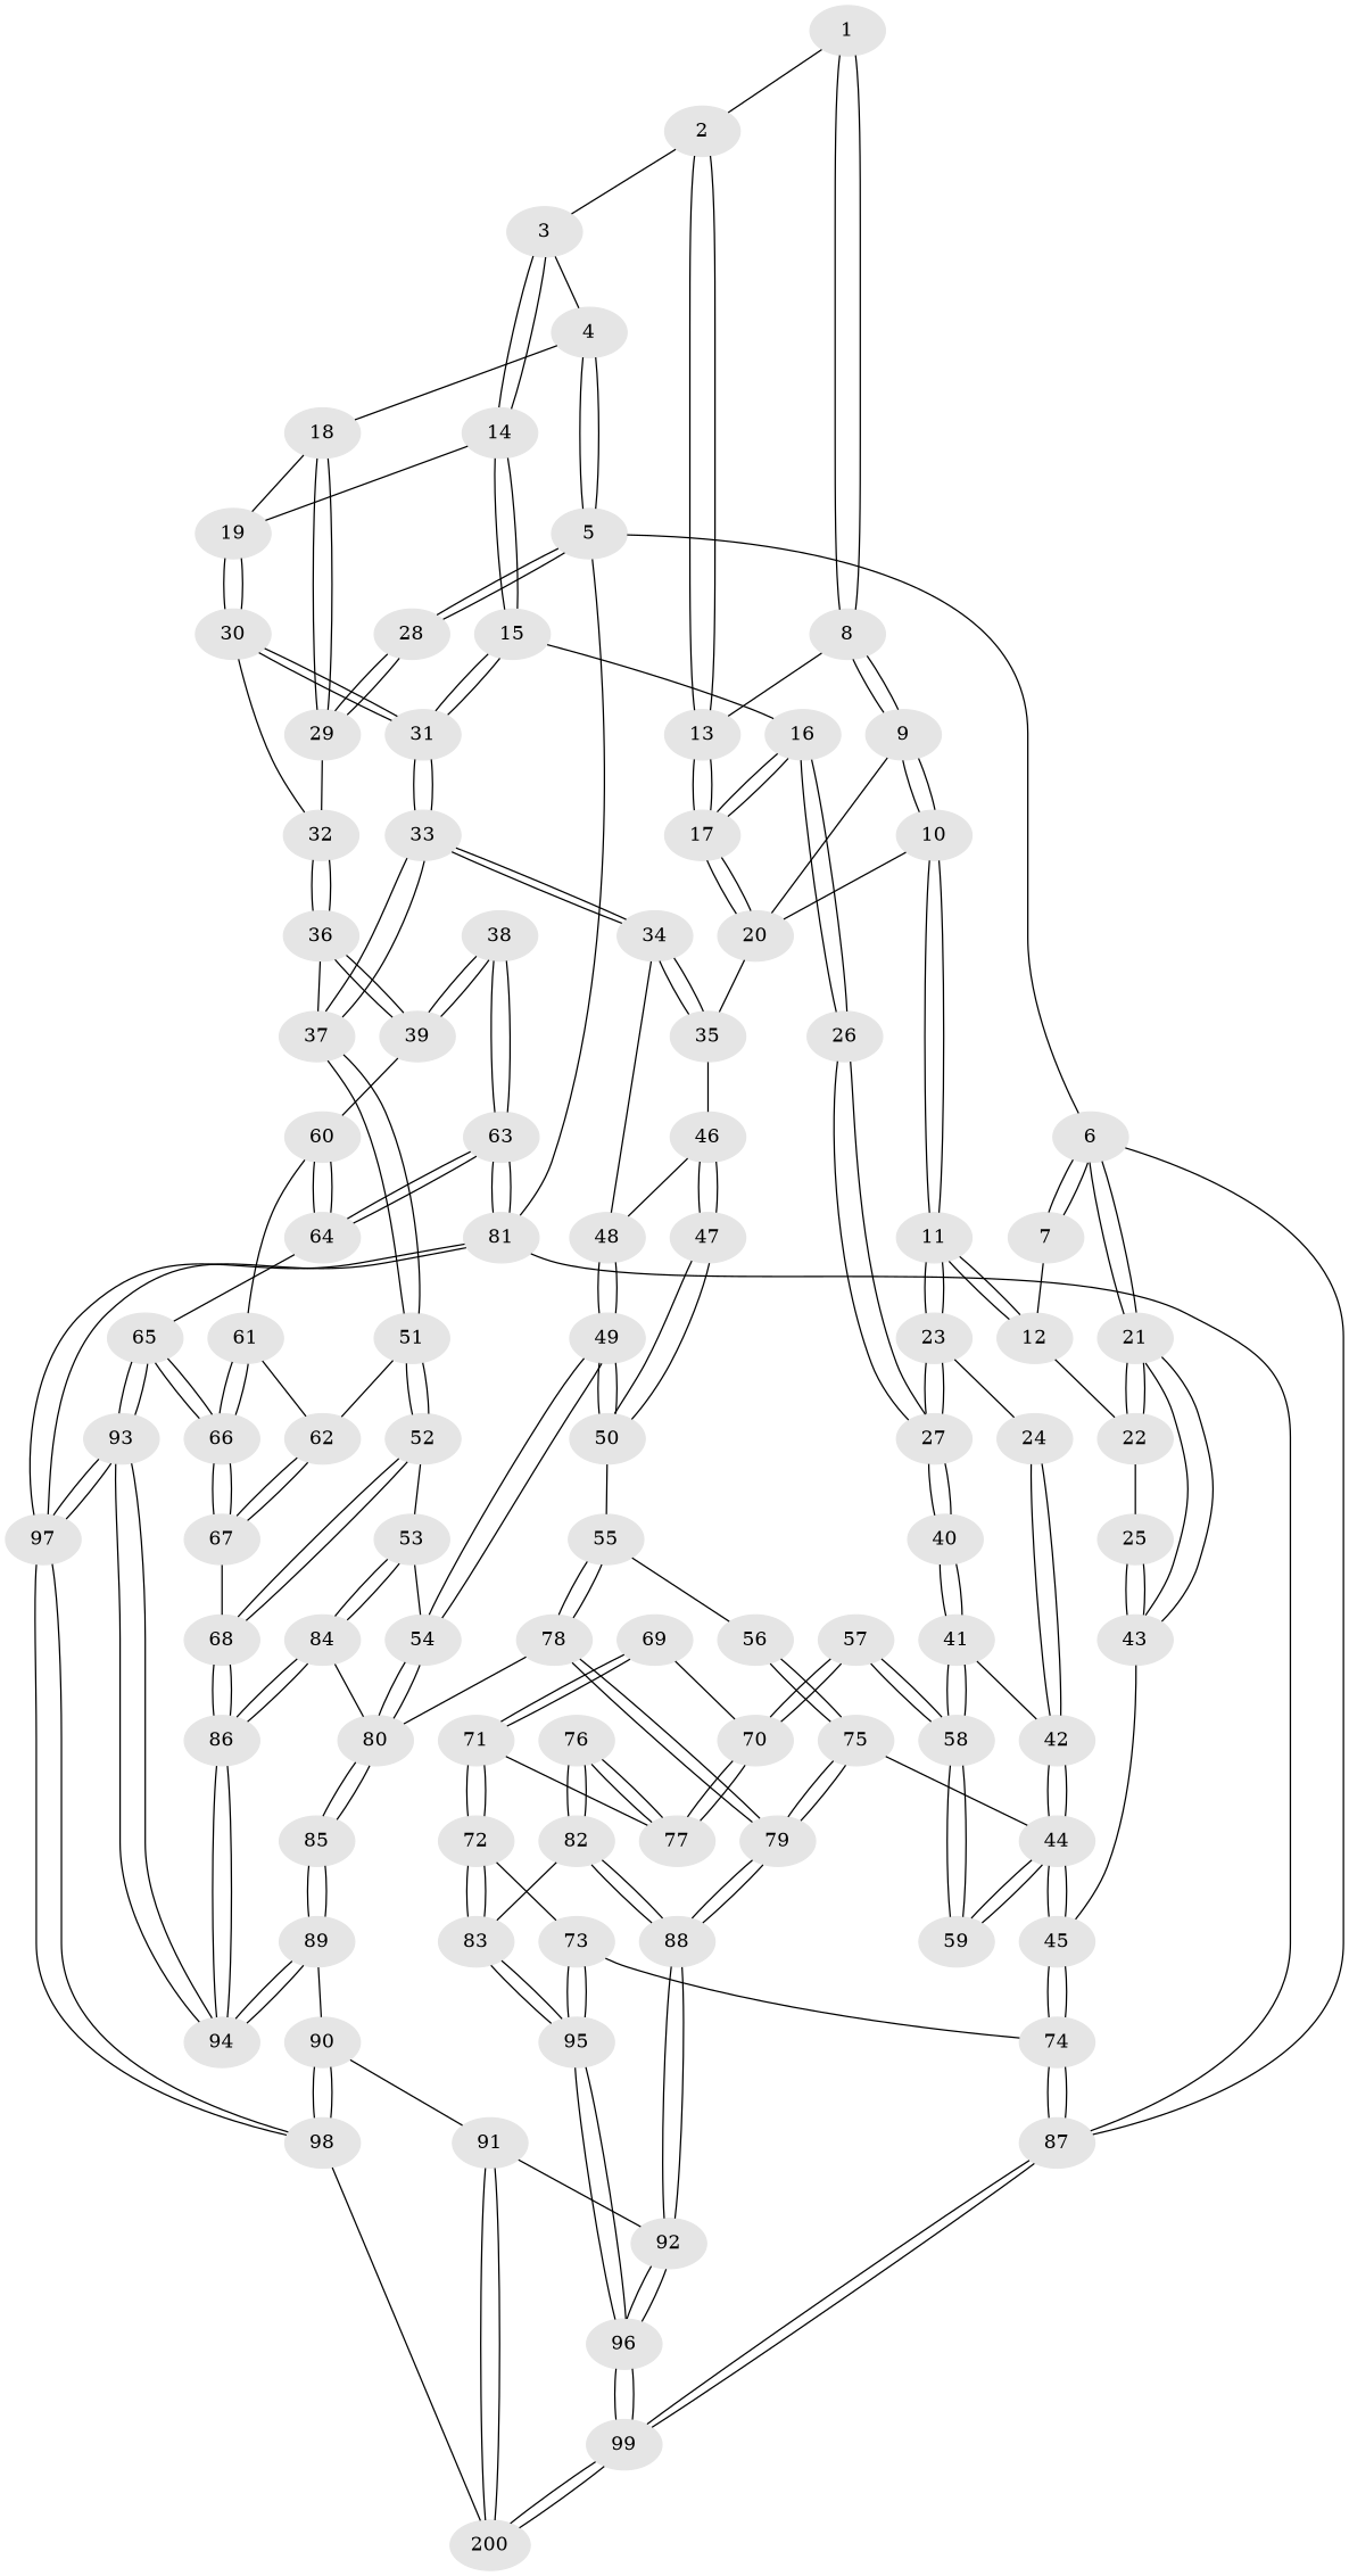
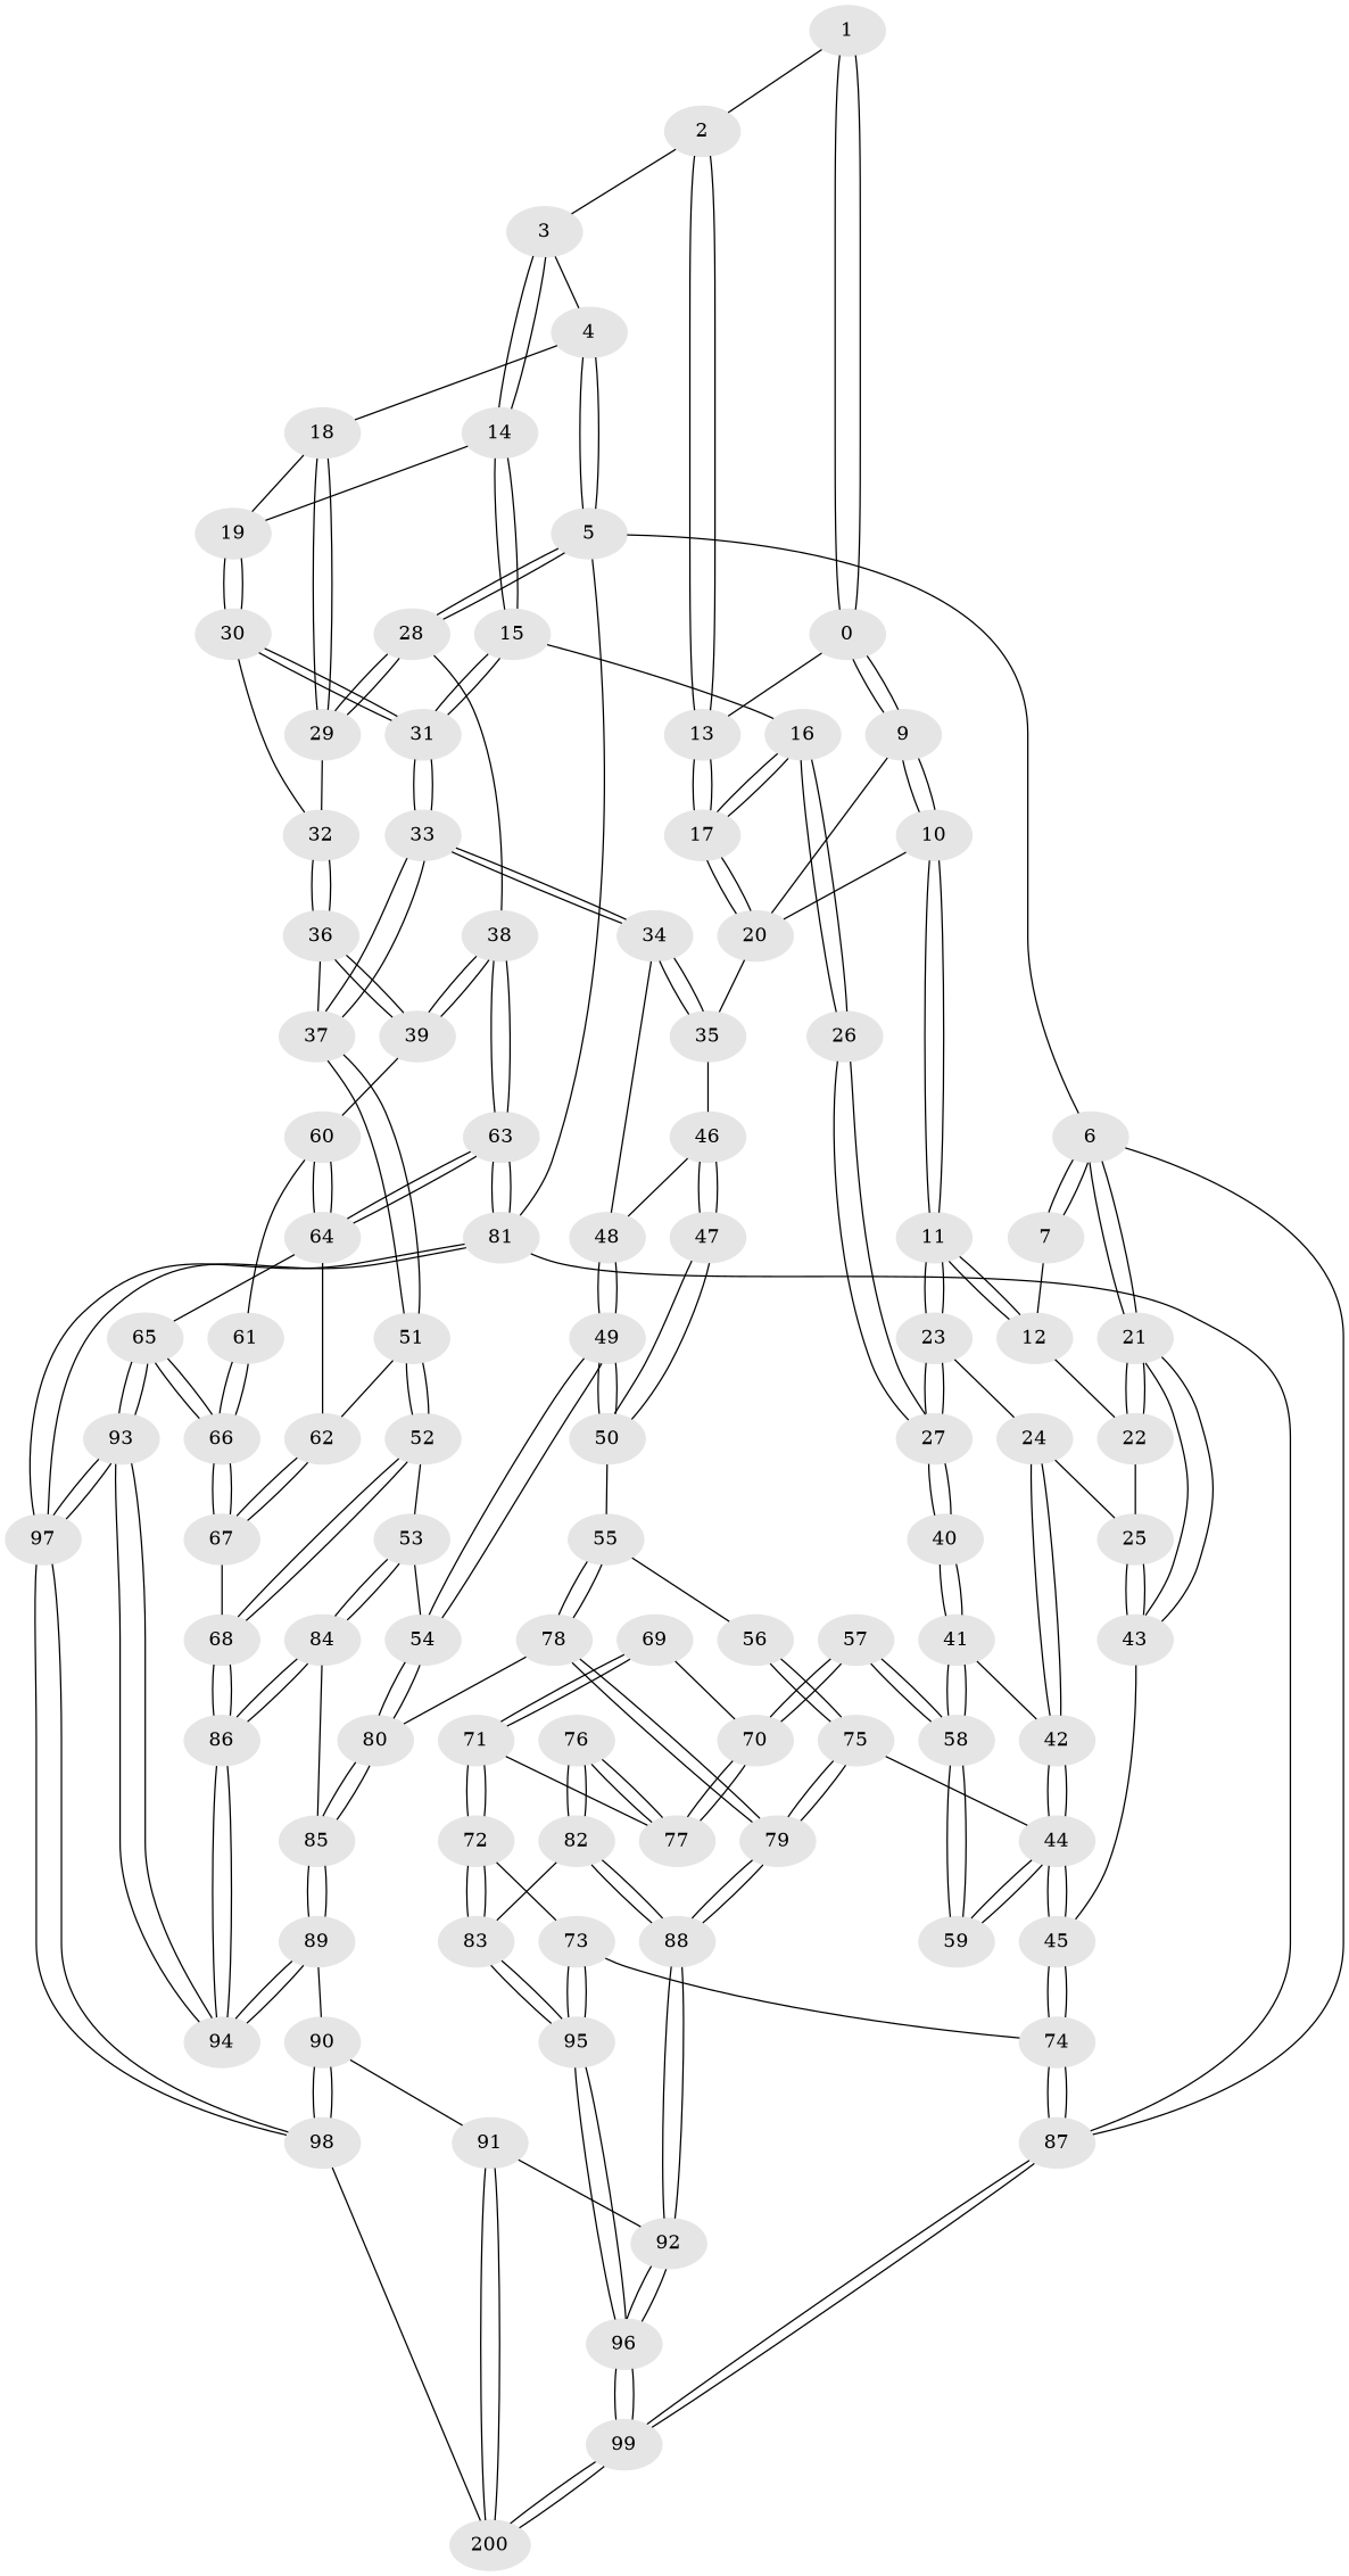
  graph {
    node [color=gray90 style=filled]
    1
    2
-   8
+   8 [label=0]
    3
    13
    9
    4
    14
    17
    5
    18
    15
    19
    6
    28
    81
    29
    7
    21
    87
    38
    97
    12
    22
    43
    99
    10
    20
    11
    35
    23
    24
    27
    25
    16
    31
    30
    26
    33
    32
    45
    42
    40
    44
    46
    41
    39
    63
    36
    34
    37
    48
    51
    49
    47
    60
    52
    62
    64
    61
    58
    50
    59
    74
    55
    54
    80
    56
    78
    53
    68
    67
    84
    86
    85
    75
    79
    57
    70
    77
    66
    65
    93
    94
    69
    71
    72
    73
    83
    95
    96
    76
    82
    88
    92
    89
    98
    90
    n99 [label=200]
    91
    1 -- 2
    1 -- 8
    1 -- 8
    2 -- 3
    2 -- 13
    2 -- 13
    8 -- 13
    8 -- 9
    8 -- 9
    3 -- 4
    3 -- 14
    3 -- 14
    13 -- 17
    13 -- 17
    9 -- 10
    9 -- 10
    9 -- 20
    4 -- 5
    4 -- 5
    4 -- 18
    14 -- 15
    14 -- 15
    14 -- 19
    17 -- 20
    17 -- 20
    5 -- 6
    5 -- 28
    5 -- 28
    5 -- 81
    18 -- 19
    18 -- 29
    18 -- 29
    15 -- 16
    15 -- 31
    15 -- 31
    19 -- 30
    19 -- 30
    6 -- 7
    6 -- 7
    6 -- 21
    6 -- 21
    6 -- 87
    28 -- 29
    28 -- 29
+   28 -- 38
    81 -- 87
    81 -- 97
    81 -- 97
    29 -- 32
    7 -- 12
    21 -- 22
    21 -- 22
    21 -- 43
    21 -- 43
    87 -- 99
    87 -- 99
    38 -- 39
    38 -- 39
    38 -- 63
    38 -- 63
    97 -- 98
    97 -- 98
    12 -- 22
    22 -- 25
    43 -- 45
    99 -- n99
    99 -- n99
    10 -- 20
    10 -- 11
    10 -- 11
    20 -- 35
    11 -- 12
    11 -- 12
    11 -- 23
    11 -- 23
    35 -- 46
    23 -- 24
    23 -- 27
    23 -- 27
+   24 -- 25
    24 -- 42
    24 -- 42
    27 -- 40
    27 -- 40
    25 -- 43
    25 -- 43
    16 -- 17
    16 -- 17
    16 -- 26
    16 -- 26
    31 -- 33
    31 -- 33
    30 -- 31
    30 -- 31
    30 -- 32
    26 -- 27
    26 -- 27
    33 -- 34
    33 -- 34
    33 -- 37
    33 -- 37
    32 -- 36
    32 -- 36
    45 -- 74
    45 -- 74
    42 -- 44
    42 -- 44
    40 -- 41
    40 -- 41
    44 -- 45
    44 -- 45
    44 -- 59
    44 -- 59
    46 -- 48
    46 -- 47
    46 -- 47
    41 -- 42
    41 -- 58
    41 -- 58
    39 -- 60
    63 -- 81
    63 -- 81
    63 -- 64
    63 -- 64
    36 -- 39
    36 -- 39
    36 -- 37
    34 -- 35
    34 -- 35
    34 -- 48
    37 -- 51
    37 -- 51
    48 -- 49
    48 -- 49
    51 -- 52
    51 -- 52
    51 -- 62
    49 -- 50
    49 -- 50
    49 -- 54
    49 -- 54
    47 -- 50
    47 -- 50
    60 -- 64
    60 -- 64
    60 -- 61
    52 -- 53
    52 -- 68
    52 -- 68
    62 -- 67
    62 -- 67
    64 -- 65
-   61 -- 62
+   64 -- 62
    61 -- 66
    61 -- 66
    58 -- 59
    58 -- 59
    50 -- 55
    74 -- 87
    74 -- 87
    55 -- 56
    55 -- 78
    55 -- 78
    54 -- 80
    54 -- 80
    80 -- 85
    80 -- 85
    56 -- 75
    56 -- 75
    78 -- 80
    78 -- 79
    78 -- 79
    53 -- 54
    53 -- 84
    53 -- 84
    68 -- 86
    68 -- 86
    67 -- 68
    84 -- 86
    84 -- 86
-   84 -- 80
+   84 -- 85
    86 -- 94
    86 -- 94
    85 -- 89
    85 -- 89
    75 -- 44
    75 -- 79
    75 -- 79
    79 -- 88
    79 -- 88
    57 -- 58
    57 -- 58
    57 -- 70
    57 -- 70
    70 -- 77
    70 -- 77
    66 -- 67
    66 -- 67
    65 -- 66
    65 -- 66
    65 -- 93
    65 -- 93
    93 -- 97
    93 -- 97
    93 -- 94
    93 -- 94
    69 -- 70
    69 -- 71
    69 -- 71
    71 -- 77
    71 -- 72
    71 -- 72
    72 -- 73
    72 -- 83
    72 -- 83
    73 -- 74
    73 -- 95
    73 -- 95
    83 -- 95
    83 -- 95
    95 -- 96
    95 -- 96
    96 -- 99
    96 -- 99
    76 -- 77
    76 -- 77
    76 -- 82
    76 -- 82
    82 -- 83
    82 -- 88
    82 -- 88
    88 -- 92
    88 -- 92
    92 -- 96
    92 -- 96
    89 -- 94
    89 -- 94
    89 -- 90
    98 -- n99
    90 -- 98
    90 -- 98
    90 -- 91
    91 -- 92
    91 -- n99
    91 -- n99
  }
